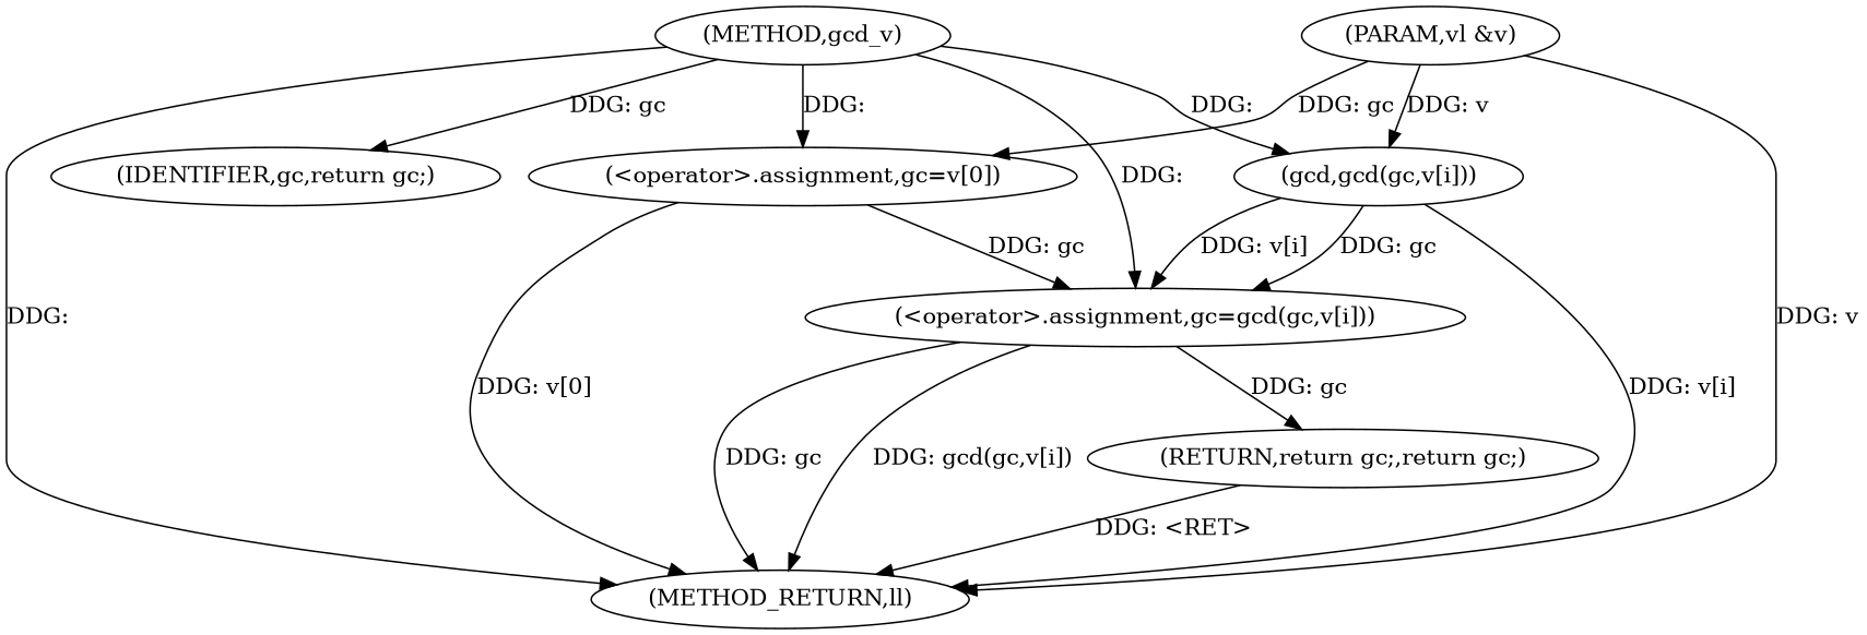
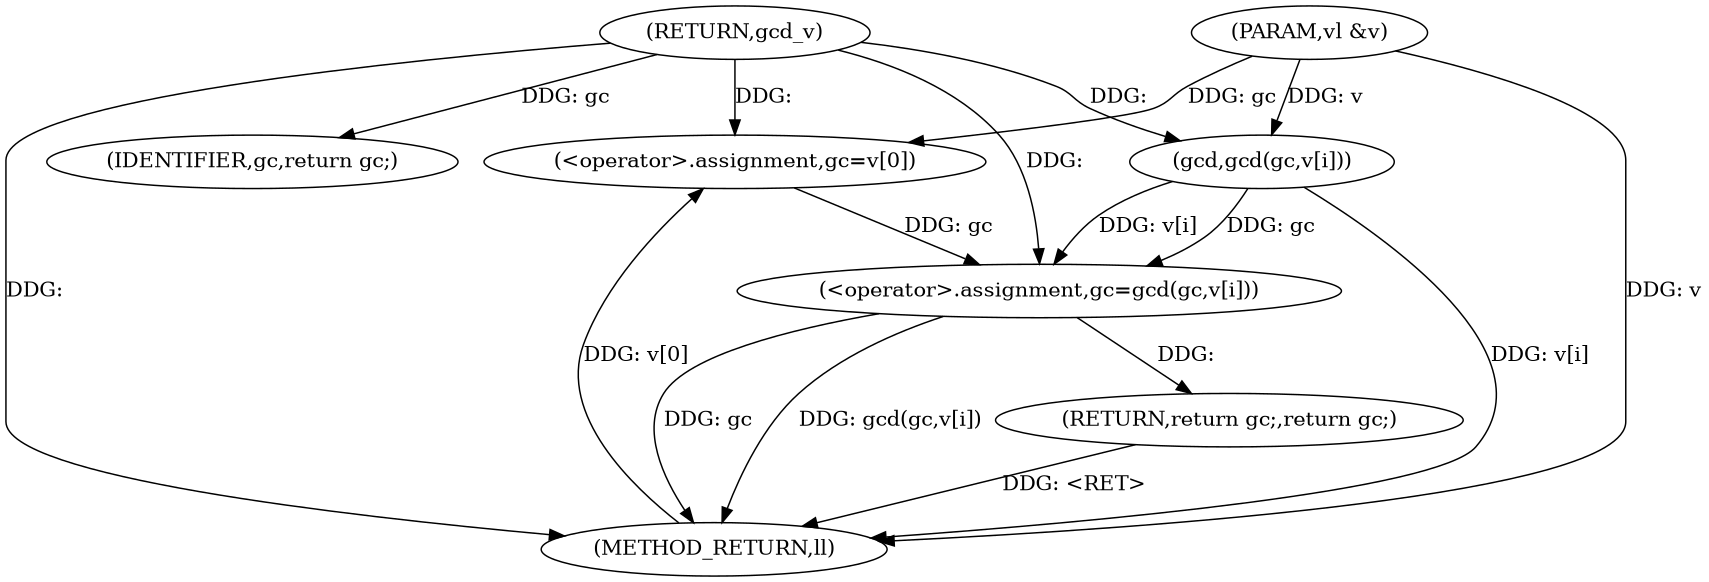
  digraph {
-   n1 [label="(METHOD,gcd_v)"]
+   n1 [label="(RETURN,gcd_v)"]
    n2 [label="(<operator>.assignment,gc=v[0])"]
    n3 [label="(<operator>.assignment,gc=gcd(gc,v[i]))"]
    n4 [label="(IDENTIFIER,gc,return gc;)"]
    n5 [label="(gcd,gcd(gc,v[i]))"]
    n6 [label="(METHOD_RETURN,ll)"]
    n7 [label="(PARAM,vl &v)"]
    n8 [label="(RETURN,return gc;,return gc;)"]
    n1 -> n2 [label="DDG: "]
    n1 -> n3 [label="DDG: "]
    n1 -> n4 [label="DDG: gc"]
    n1 -> n5 [label="DDG: "]
    n1 -> n6 [label="DDG: "]
    n2 -> n3 [label="DDG: gc"]
-   n2 -> n6 [label="DDG: v[0]"]
+   n6 -> n2 [label="DDG: v[0]"]
    n3 -> n6 [label="DDG: gc"]
    n3 -> n6 [label="DDG: gcd(gc,v[i])"]
-   n3 -> n8 [label="DDG: gc"]
+   n3 -> n8 [label="DDG: "]
    n5 -> n3 [label="DDG: gc"]
    n5 -> n3 [label="DDG: v[i]"]
    n5 -> n6 [label="DDG: v[i]"]
    n7 -> n2 [label="DDG: gc"]
    n7 -> n5 [label="DDG: v"]
    n7 -> n6 [label="DDG: v"]
    n8 -> n6 [label="DDG: <RET>"]
  }
